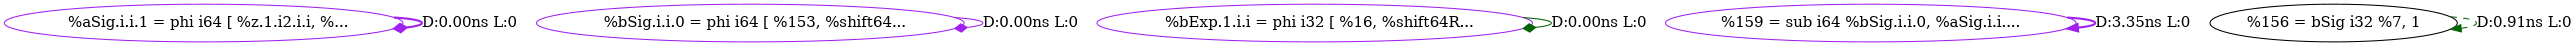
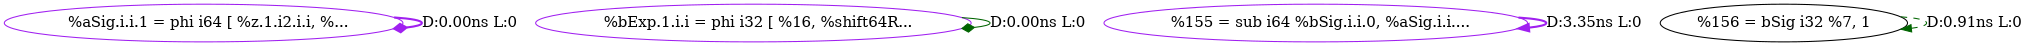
  digraph {
    node [color=purple]
    edge [arrowhead=diamond color=purple style=bold]
    n1 [label="  %aSig.i.i.1 = phi i64 [ %z.1.i2.i.i, %..."]
-   n2 [label="  %bSig.i.i.0 = phi i64 [ %153, %shift64..."]
    n3 [label="  %bExp.1.i.i = phi i32 [ %16, %shift64R..."]
-   n4 [label="%159 = sub i64 %bSig.i.i.0, %aSig.i.i...."]
+   n4 [label="  %155 = sub i64 %bSig.i.i.0, %aSig.i.i...."]
    n5 [color=black label="%156 = bSig i32 %7, 1"]
    n1 -> n1 [label="D:0.00ns L:0"]
-   n2 -> n2 [label="D:0.00ns L:0" style=solid]
    n3 -> n3 [color=darkgreen label="D:0.00ns L:0" style=solid]
    n4 -> n4 [arrowhead=normal label="D:3.35ns L:0"]
    n5 -> n5 [arrowhead=normal color=darkgreen label="D:0.91ns L:0" style=dashed]
  }
